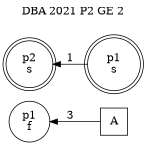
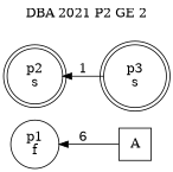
  digraph {
    label=" DBA 2021 P2 GE 2 "
    labelloc=tl
    rankdir=RL
    node [shape=doublecircle]
    n1 [label=A shape=square]
    n2 [label="p1\nf" shape=circle]
-   n3 [label="p1\ns"]
+   n3 [label="p3\ns"]
    n4 [label="p2\ns"]
-   n1 -> n2 [label=3]
+   n1 -> n2 [label=6]
    n3 -> n4 [label=1]
  }
